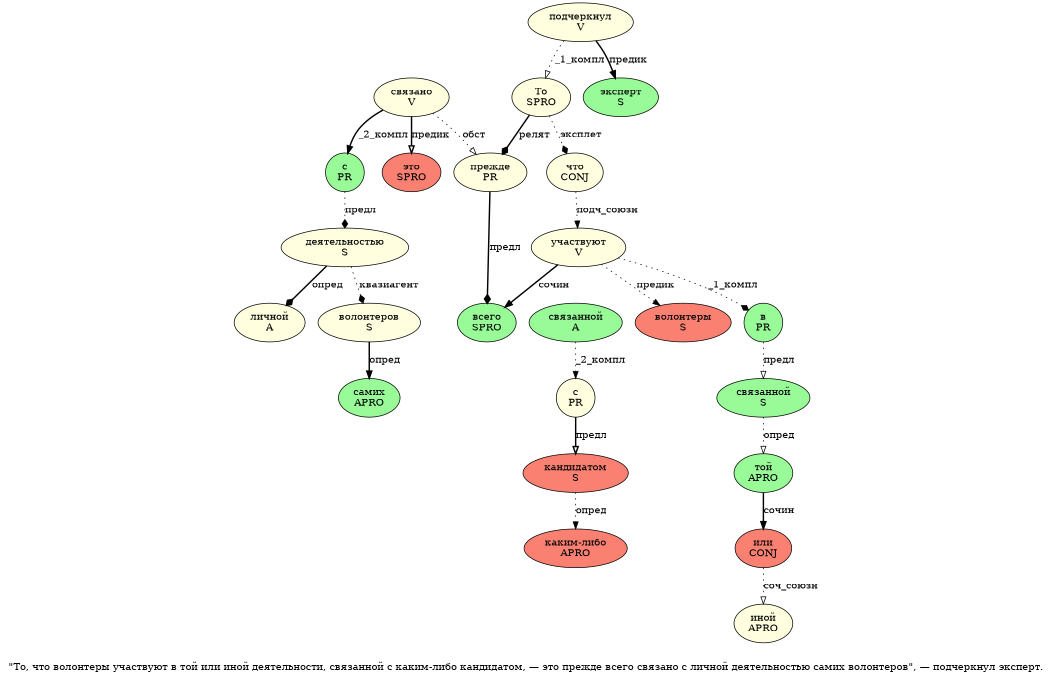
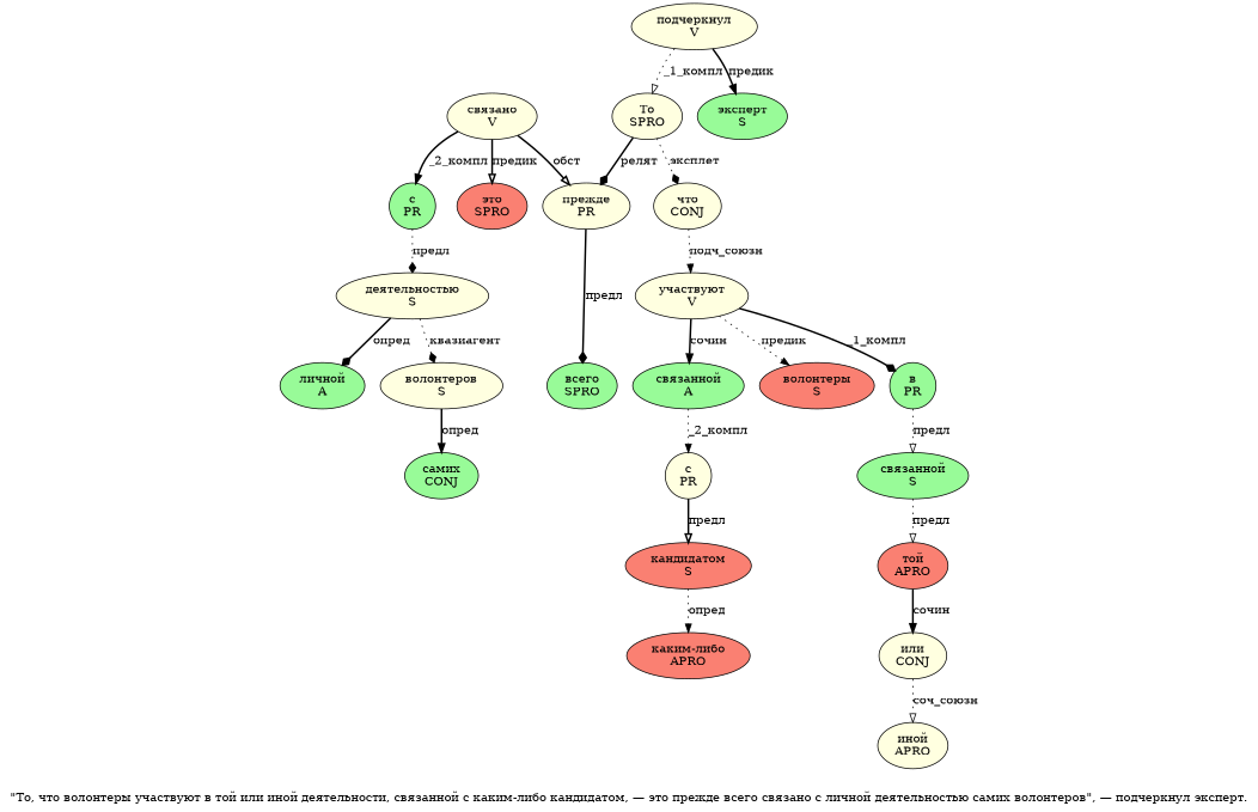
  digraph {
    label="\"То, что волонтеры участвуют в той или иной деятельности, связанной с каким-либо кандидатом, — это прежде всего связано с личной деятельностью самих волонтеров\", — подчеркнул эксперт."
    node [fillcolor=lightyellow penwidth=1 shape=ellipse style=filled]
    edge [arrowhead=normal style=dotted]
    n1 [label="То\nSPRO"]
    n2 [label="что\nCONJ"]
    n3 [label="прежде\nPR"]
    n4 [label="участвуют\nV"]
    n5 [label="связано\nV"]
    n6 [fillcolor=salmon label="это\nSPRO"]
    n7 [fillcolor=palegreen label="с\nPR"]
    n8 [fillcolor=salmon label="волонтеры\nS"]
    n9 [fillcolor=palegreen label="в\nPR"]
    n10 [fillcolor=palegreen label="связанной\nA"]
    n11 [fillcolor=palegreen label="связанной\nS"]
    n12 [label="с\nPR"]
-   n13 [fillcolor=palegreen label="той\nAPRO"]
-   n14 [fillcolor=salmon label="или\nCONJ"]
+   n13 [fillcolor=salmon label="той\nAPRO"]
+   n14 [label="или\nCONJ"]
    n15 [label="иной\nAPRO"]
    n16 [fillcolor=salmon label="кандидатом\nS"]
    n17 [fillcolor=salmon label="каким-либо\nAPRO"]
    n18 [fillcolor=palegreen label="всего\nSPRO"]
    n19 [label="деятельностью\nS"]
-   n20 [label="личной\nA"]
+   n20 [fillcolor=palegreen label="личной\nA"]
    n21 [label="волонтеров\nS"]
-   n22 [fillcolor=palegreen label="самих\nAPRO"]
+   n22 [fillcolor=palegreen label="самих\nCONJ"]
    n23 [label="подчеркнул\nV"]
    n24 [fillcolor=palegreen label="эксперт\nS"]
    n1 -> n2 [arrowhead=diamond label="эксплет"]
    n1 -> n3 [arrowhead=diamond label="релят" style=bold]
    n2 -> n4 [label="подч_союзн"]
    n3 -> n18 [arrowhead=diamond label="предл" style=bold]
    n4 -> n8 [label="предик"]
-   n4 -> n9 [arrowhead=diamond label="_1_компл"]
-   n4 -> n18 [label="сочин" style=bold]
-   n5 -> n3 [arrowhead=onormal label="обст"]
+   n4 -> n9 [arrowhead=diamond label="_1_компл" style=bold]
+   n4 -> n10 [label="сочин" style=bold]
+   n5 -> n3 [arrowhead=onormal label="обст" style=bold]
    n5 -> n6 [arrowhead=onormal label="предик" style=bold]
    n5 -> n7 [label="_2_компл" style=bold]
    n7 -> n19 [arrowhead=diamond label="предл"]
    n9 -> n11 [arrowhead=onormal label="предл"]
    n10 -> n12 [label="_2_компл"]
-   n11 -> n13 [arrowhead=onormal label="опред"]
+   n11 -> n13 [arrowhead=onormal label="предл"]
    n12 -> n16 [arrowhead=onormal label="предл" style=bold]
    n13 -> n14 [label="сочин" style=bold]
    n14 -> n15 [arrowhead=onormal label="соч_союзн"]
    n16 -> n17 [label="опред"]
    n19 -> n20 [arrowhead=diamond label="опред" style=bold]
    n19 -> n21 [arrowhead=diamond label="квазиагент"]
    n21 -> n22 [label="опред" style=bold]
    n23 -> n1 [arrowhead=onormal label="_1_компл"]
    n23 -> n24 [label="предик" style=bold]
  }
